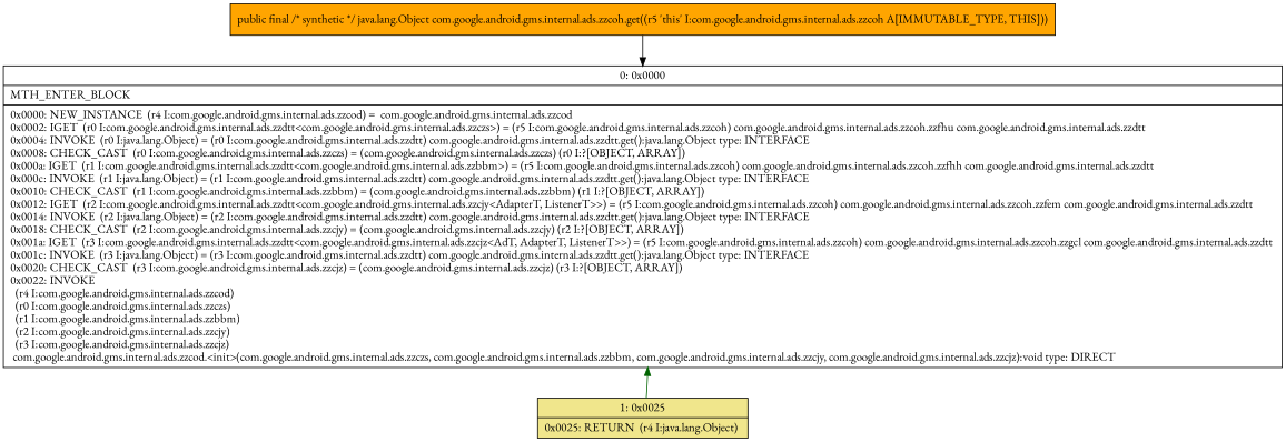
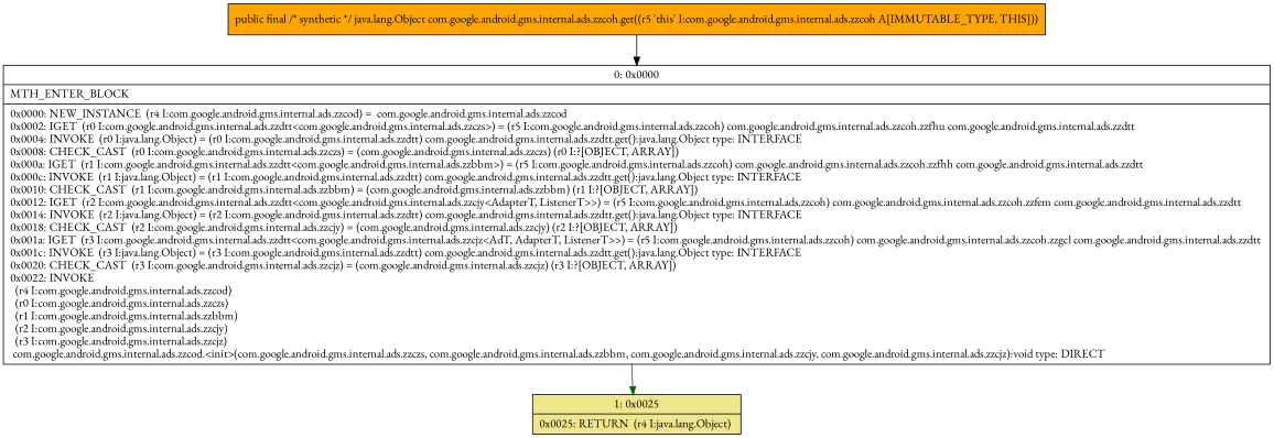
  digraph {
    fontname="EB Garamond"
    node [shape=record style=filled fontname="EB Garamond"]
    edge [arrowhead=normal fontname="EB Garamond"]
    n1 [label="{0\:\ 0x0000|MTH_ENTER_BLOCK\l|0x0000: NEW_INSTANCE  (r4 I:com.google.android.gms.internal.ads.zzcod) =  com.google.android.gms.internal.ads.zzcod \l0x0002: IGET  (r0 I:com.google.android.gms.internal.ads.zzdtt\<com.google.android.gms.internal.ads.zzczs\>) = (r5 I:com.google.android.gms.internal.ads.zzcoh) com.google.android.gms.internal.ads.zzcoh.zzfhu com.google.android.gms.internal.ads.zzdtt \l0x0004: INVOKE  (r0 I:java.lang.Object) = (r0 I:com.google.android.gms.internal.ads.zzdtt) com.google.android.gms.internal.ads.zzdtt.get():java.lang.Object type: INTERFACE \l0x0008: CHECK_CAST  (r0 I:com.google.android.gms.internal.ads.zzczs) = (com.google.android.gms.internal.ads.zzczs) (r0 I:?[OBJECT, ARRAY]) \l0x000a: IGET  (r1 I:com.google.android.gms.internal.ads.zzdtt\<com.google.android.gms.internal.ads.zzbbm\>) = (r5 I:com.google.android.gms.internal.ads.zzcoh) com.google.android.gms.internal.ads.zzcoh.zzfhh com.google.android.gms.internal.ads.zzdtt \l0x000c: INVOKE  (r1 I:java.lang.Object) = (r1 I:com.google.android.gms.internal.ads.zzdtt) com.google.android.gms.internal.ads.zzdtt.get():java.lang.Object type: INTERFACE \l0x0010: CHECK_CAST  (r1 I:com.google.android.gms.internal.ads.zzbbm) = (com.google.android.gms.internal.ads.zzbbm) (r1 I:?[OBJECT, ARRAY]) \l0x0012: IGET  (r2 I:com.google.android.gms.internal.ads.zzdtt\<com.google.android.gms.internal.ads.zzcjy\<AdapterT, ListenerT\>\>) = (r5 I:com.google.android.gms.internal.ads.zzcoh) com.google.android.gms.internal.ads.zzcoh.zzfem com.google.android.gms.internal.ads.zzdtt \l0x0014: INVOKE  (r2 I:java.lang.Object) = (r2 I:com.google.android.gms.internal.ads.zzdtt) com.google.android.gms.internal.ads.zzdtt.get():java.lang.Object type: INTERFACE \l0x0018: CHECK_CAST  (r2 I:com.google.android.gms.internal.ads.zzcjy) = (com.google.android.gms.internal.ads.zzcjy) (r2 I:?[OBJECT, ARRAY]) \l0x001a: IGET  (r3 I:com.google.android.gms.internal.ads.zzdtt\<com.google.android.gms.internal.ads.zzcjz\<AdT, AdapterT, ListenerT\>\>) = (r5 I:com.google.android.gms.internal.ads.zzcoh) com.google.android.gms.internal.ads.zzcoh.zzgcl com.google.android.gms.internal.ads.zzdtt \l0x001c: INVOKE  (r3 I:java.lang.Object) = (r3 I:com.google.android.gms.internal.ads.zzdtt) com.google.android.gms.internal.ads.zzdtt.get():java.lang.Object type: INTERFACE \l0x0020: CHECK_CAST  (r3 I:com.google.android.gms.internal.ads.zzcjz) = (com.google.android.gms.internal.ads.zzcjz) (r3 I:?[OBJECT, ARRAY]) \l0x0022: INVOKE  \l  (r4 I:com.google.android.gms.internal.ads.zzcod)\l  (r0 I:com.google.android.gms.internal.ads.zzczs)\l  (r1 I:com.google.android.gms.internal.ads.zzbbm)\l  (r2 I:com.google.android.gms.internal.ads.zzcjy)\l  (r3 I:com.google.android.gms.internal.ads.zzcjz)\l com.google.android.gms.internal.ads.zzcod.\<init\>(com.google.android.gms.internal.ads.zzczs, com.google.android.gms.internal.ads.zzbbm, com.google.android.gms.internal.ads.zzcjy, com.google.android.gms.internal.ads.zzcjz):void type: DIRECT \l}" fillcolor=white]
    n2 [label="{1\:\ 0x0025|0x0025: RETURN  (r4 I:java.lang.Object) \l}" fillcolor=khaki]
    n3 [label="{public final \/* synthetic *\/ java.lang.Object com.google.android.gms.internal.ads.zzcoh.get((r5 'this' I:com.google.android.gms.internal.ads.zzcoh A[IMMUTABLE_TYPE, THIS])) }" fillcolor=orange]
-   n2 -> n1 [color=darkgreen]
+   n1 -> n2 [color=darkgreen]
    n3 -> n1 [color=black]
  }
